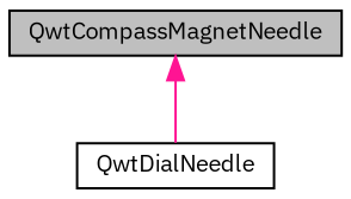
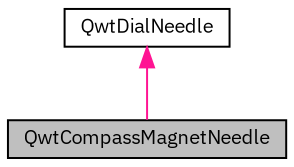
  digraph {
    fontname="IBM Plex Sans"
    node [color=black fontname="IBM Plex Sans" fontsize=10 shape=record style=filled]
    n1 [fillcolor=grey75 fontcolor=black height=0.2 label=QwtCompassMagnetNeedle width=0.4]
    n2 [fillcolor=white height=0.2 label=QwtDialNeedle width=0.4]
-   n1 -> n2 [color=deeppink dir=back fontname="IBM Plex Sans" fontsize=10 labelfontname=FreeSans labelfontsize=10 style=solid]
+   n2 -> n1 [color=deeppink dir=back fontname="IBM Plex Sans" fontsize=10 labelfontname=FreeSans labelfontsize=10 style=solid]
  }
